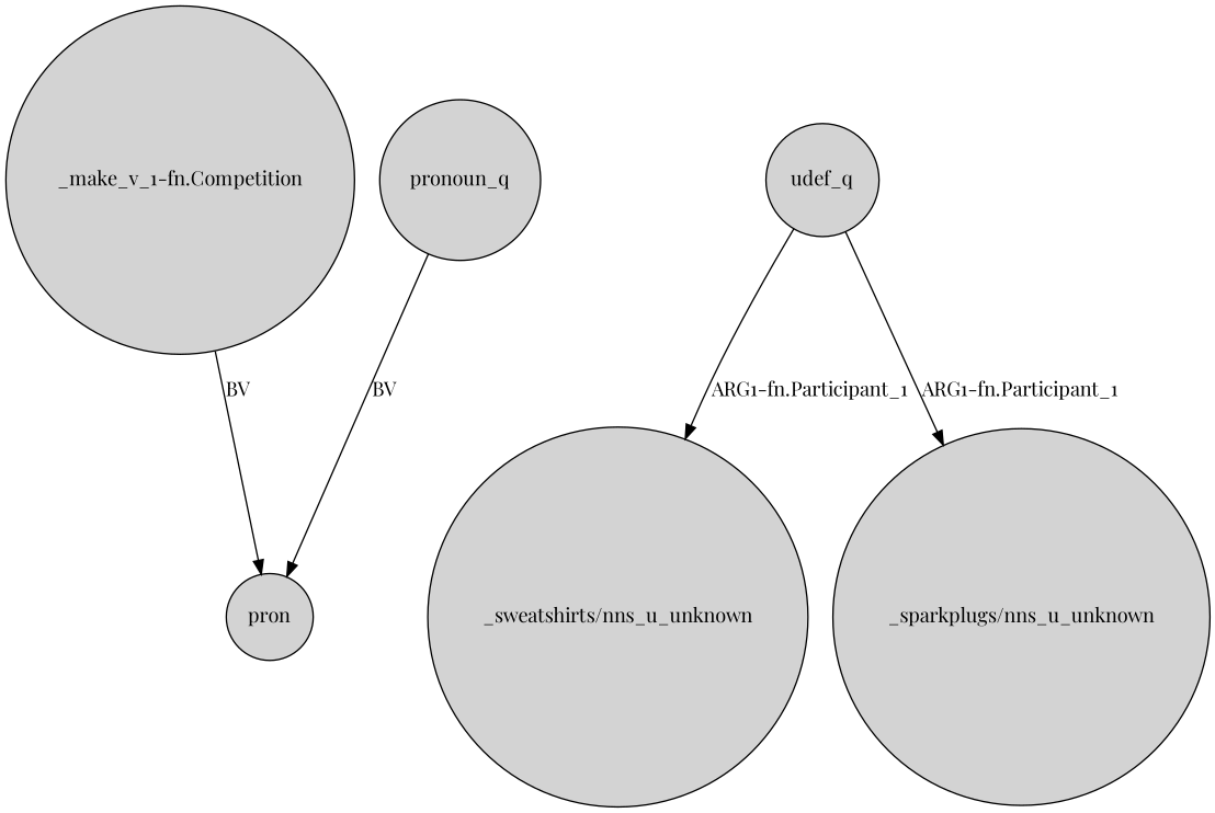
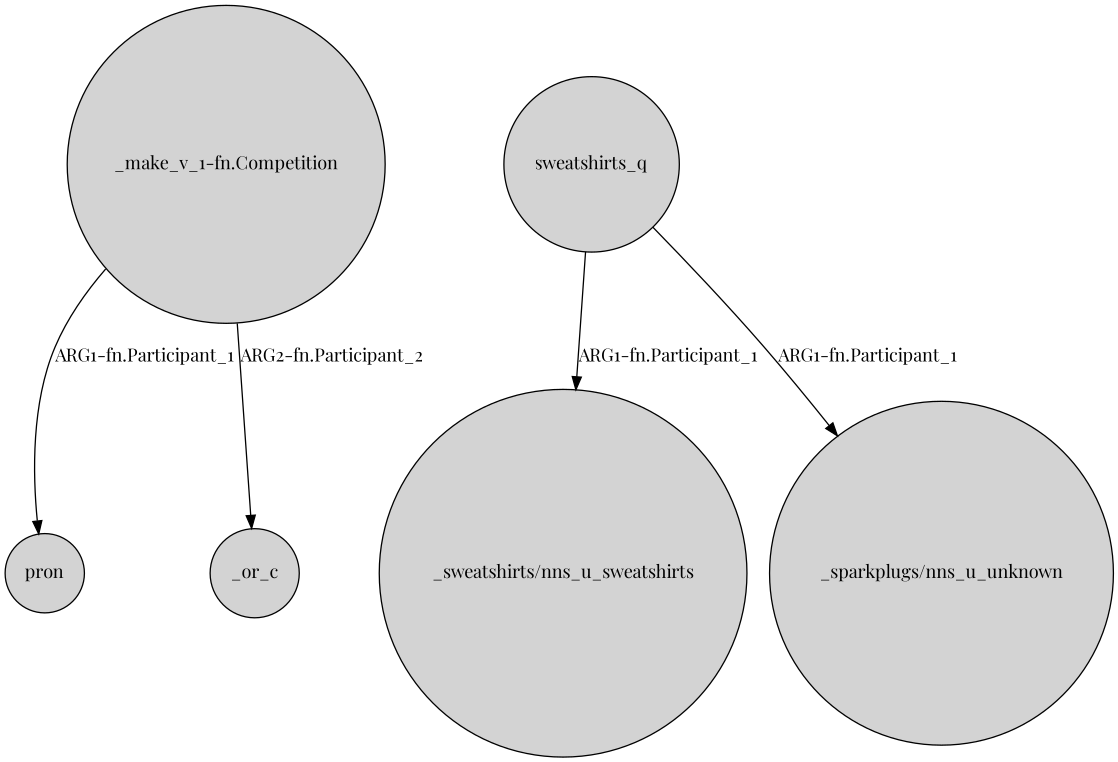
  digraph {
    fontname="Playfair Display"
    node [fontname="Playfair Display" shape=circle style=filled]
    edge [fontname="Playfair Display"]
    "_make_v_1-fn.Competition"
    pron
-   udef_q
-   "_sweatshirts/nns_u_unknown"
+   _or_c
+   udef_q [label=sweatshirts_q]
+   "_sweatshirts/nns_u_unknown" [label="_sweatshirts/nns_u_sweatshirts"]
    "_sparkplugs/nns_u_unknown"
-   pronoun_q
-   "_make_v_1-fn.Competition" -> pron [label=BV]
+   "_make_v_1-fn.Competition" -> pron [label="ARG1-fn.Participant_1"]
+   "_make_v_1-fn.Competition" -> _or_c [label="ARG2-fn.Participant_2"]
    udef_q -> "_sweatshirts/nns_u_unknown" [label="ARG1-fn.Participant_1"]
    udef_q -> "_sparkplugs/nns_u_unknown" [label="ARG1-fn.Participant_1"]
-   pronoun_q -> pron [label=BV]
  }
